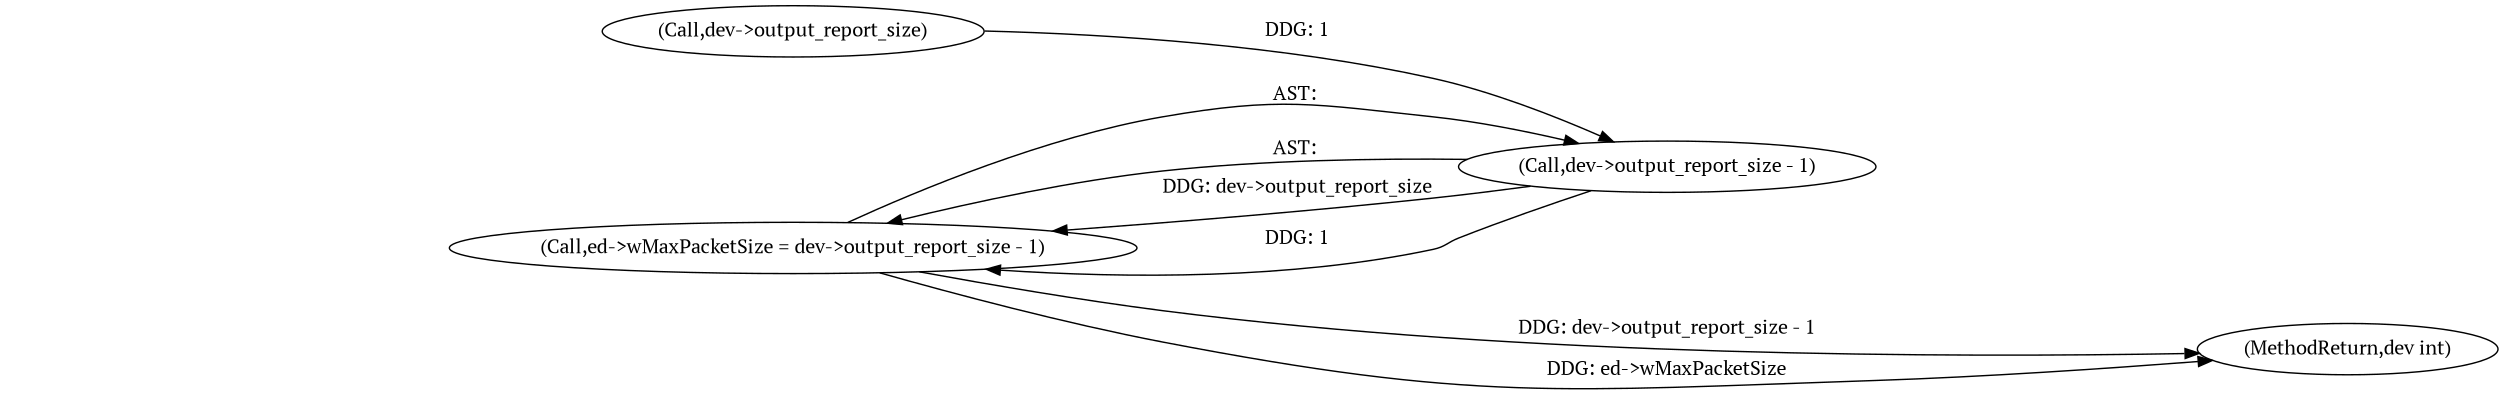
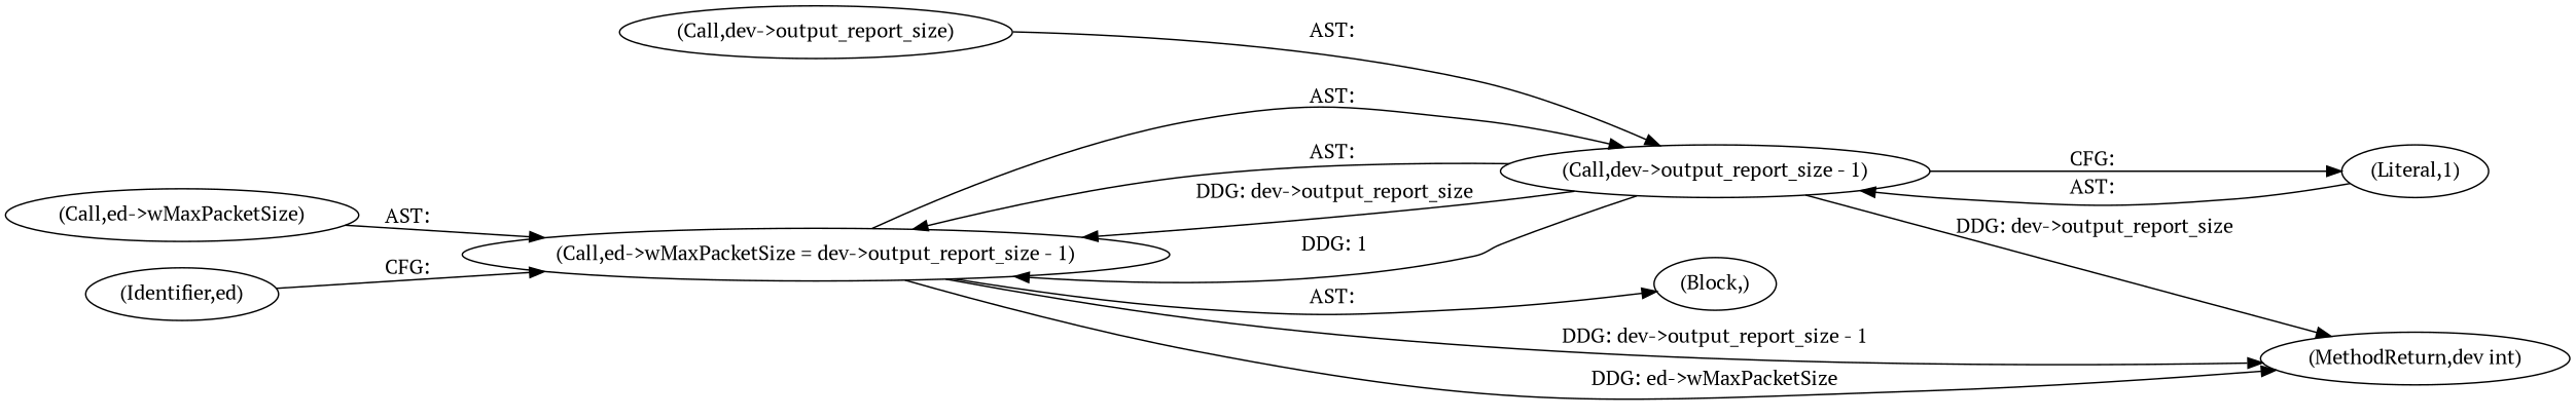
  digraph {
    fontname="PT Serif"
    rankdir=LR
    node [fontname="PT Serif"]
    edge [fontname="PT Serif"]
    n1 [label="(Call,ed->wMaxPacketSize = dev->output_report_size - 1)"]
    n2 [label="(Call,dev->output_report_size - 1)"]
+   n3 [label="(Block,)"]
    n4 [label="(MethodReturn,dev int)"]
+   n5 [label="(Literal,1)"]
+   n6 [label="(Call,ed->wMaxPacketSize)"]
    n7 [label="(Call,dev->output_report_size)"]
+   n8 [label="(Identifier,ed)"]
    n1 -> n2 [label="AST: "]
+   n1 -> n3 [label="AST: "]
    n1 -> n4 [label="DDG: dev->output_report_size - 1"]
    n1 -> n4 [label="DDG: ed->wMaxPacketSize"]
    n2 -> n1 [label="AST: "]
    n2 -> n1 [label="DDG: dev->output_report_size"]
    n2 -> n1 [label="DDG: 1"]
-   n7 -> n2 [label="DDG: 1"]
+   n2 -> n4 [label="DDG: dev->output_report_size"]
+   n2 -> n5 [label="CFG: "]
+   n5 -> n2 [label="AST: "]
+   n6 -> n1 [label="AST: "]
+   n7 -> n2 [label="AST: "]
+   n8 -> n1 [label="CFG: "]
  }
